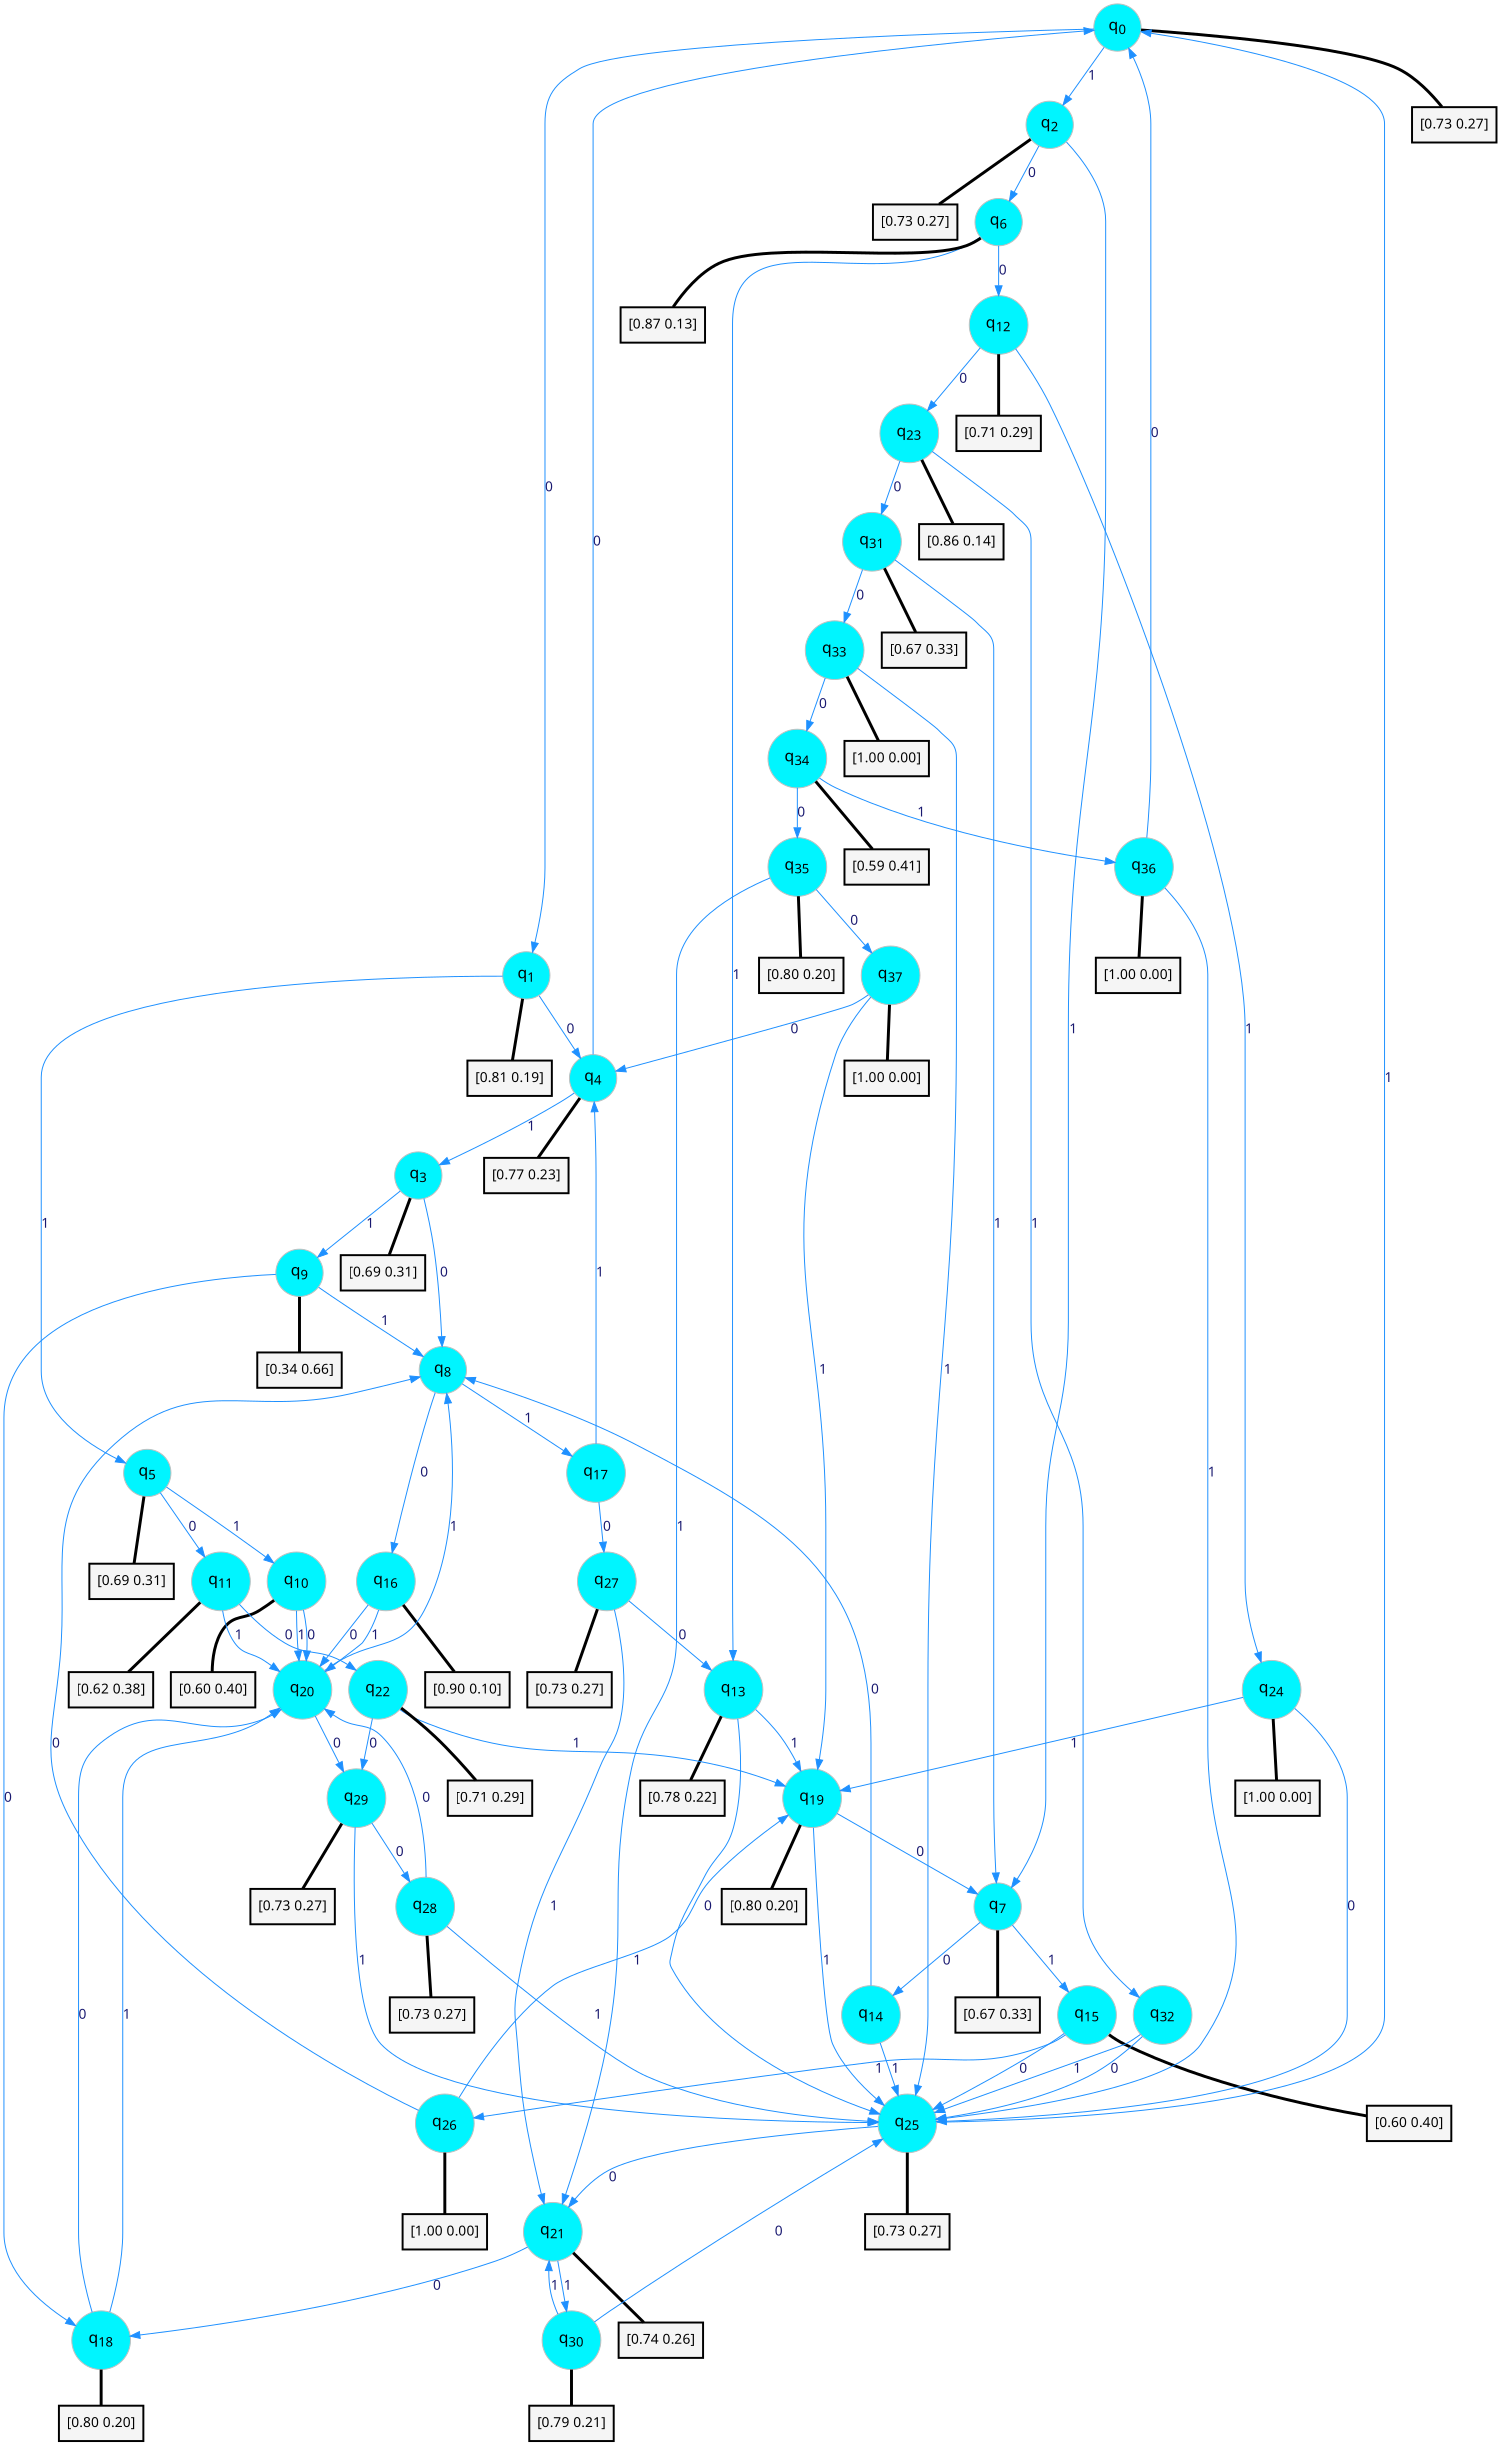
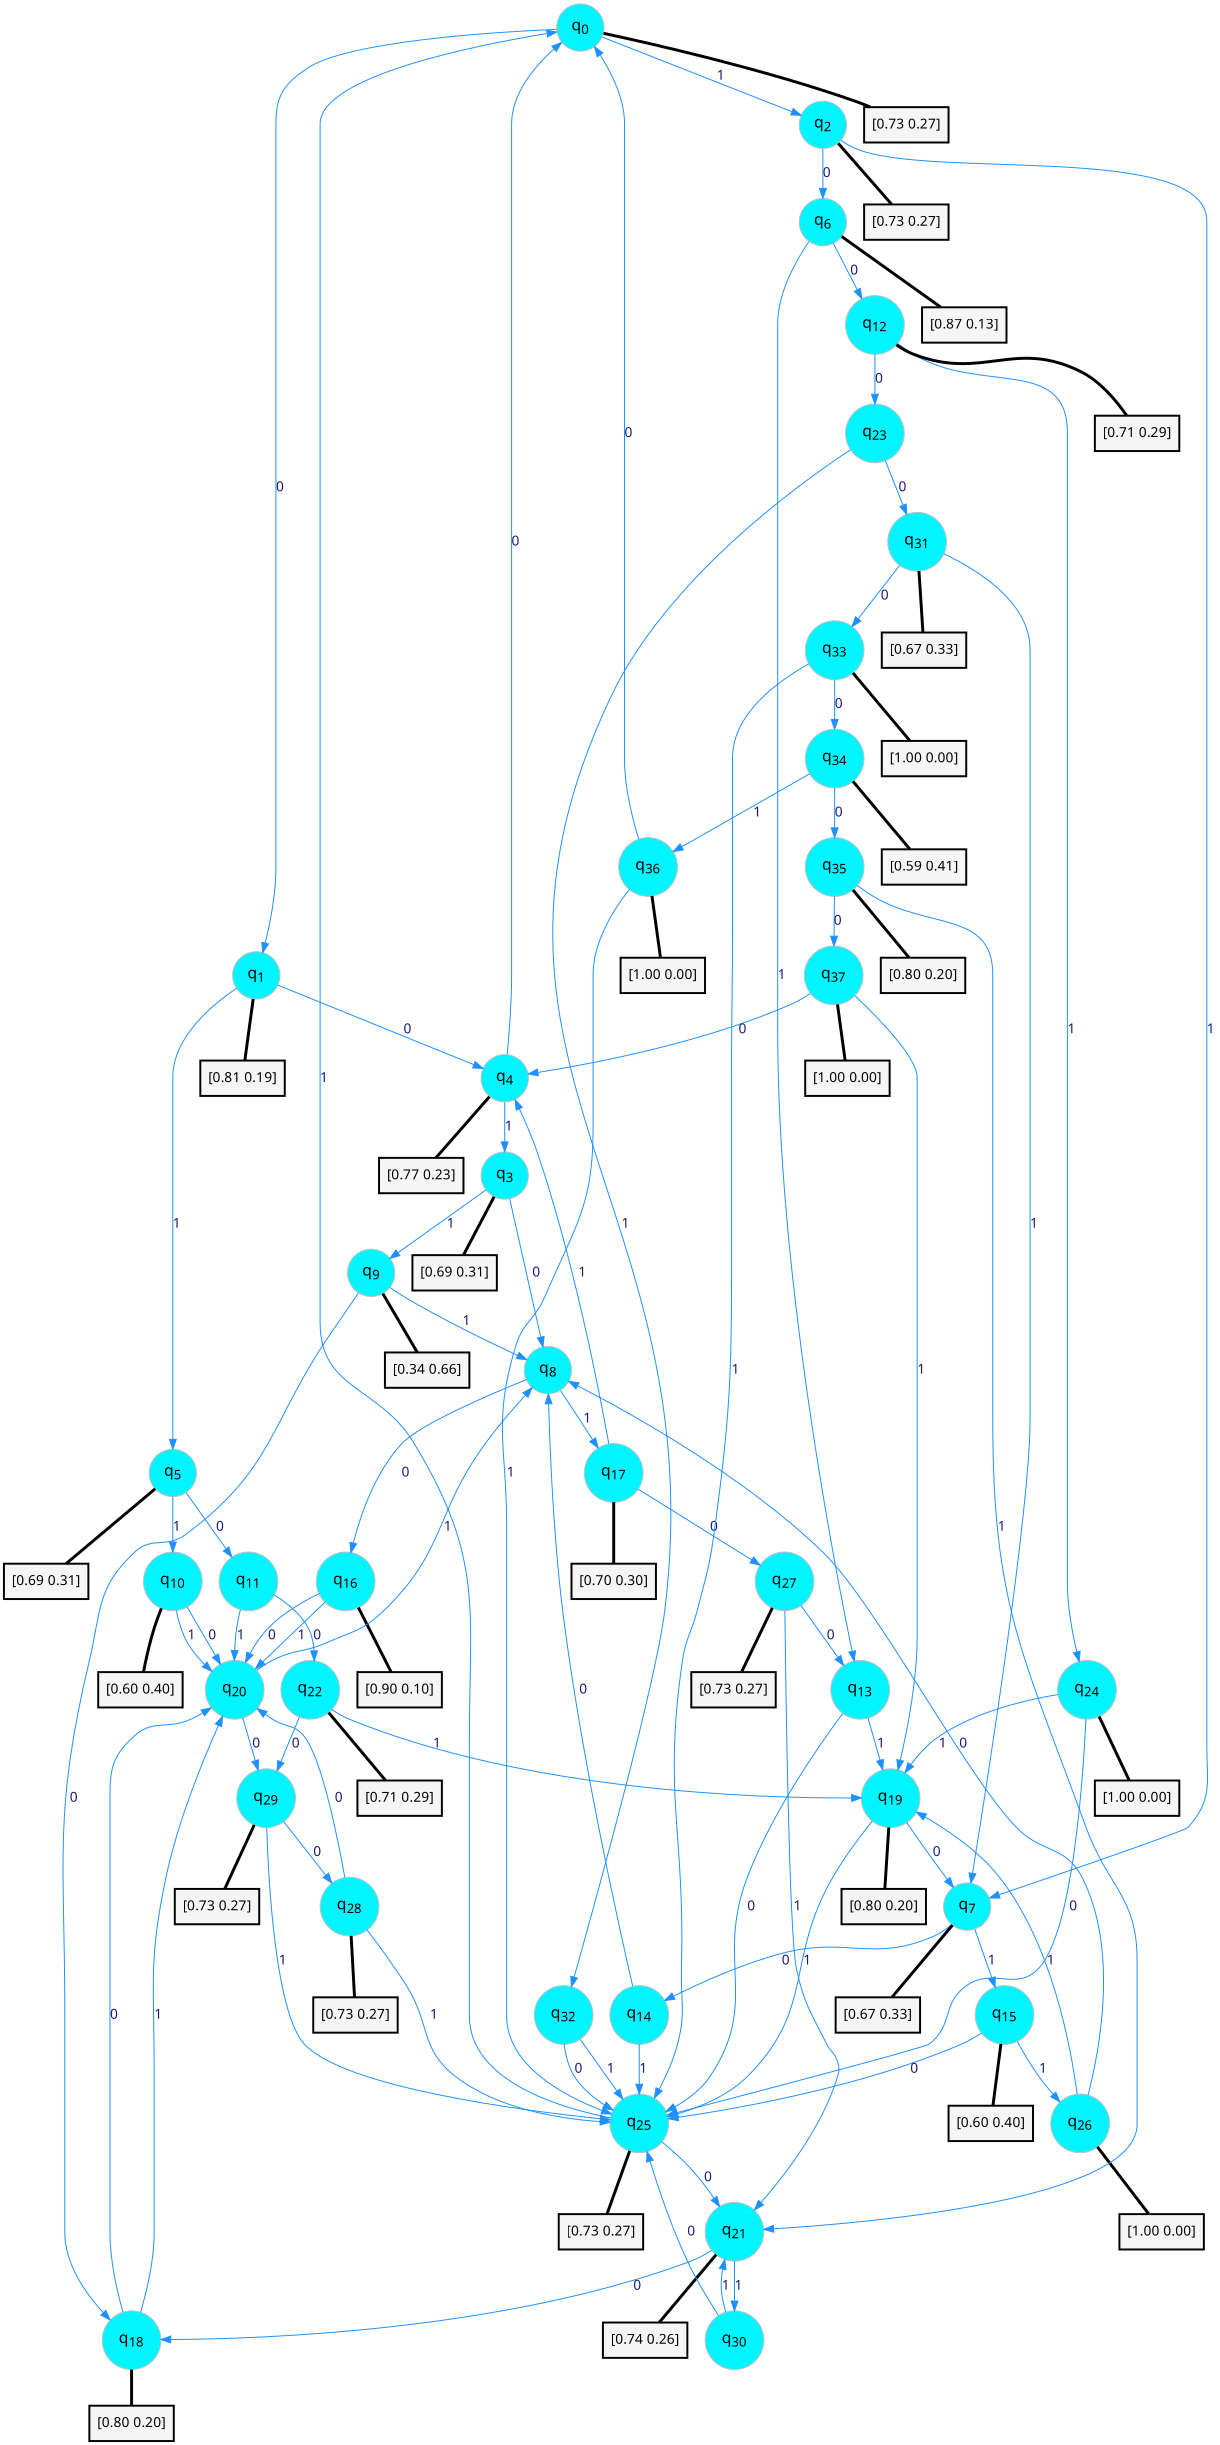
  digraph {
    fontname="Noto Sans"
    rankdir=TD
    node [color=gray fillcolor=turquoise1 fontcolor=black fontname="Noto Sans" fontsize=16 fontweight=bold shape=circle style=filled]
    edge [arrowsize=1 color=dodgerblue1 fontcolor=midnightblue fontname="Noto Sans" fontweight=bold penwidth=1 style=solid weight=20]
    n1 [label=<q<SUB>0</SUB>>]
    n2 [label=<q<SUB>1</SUB>>]
    n3 [label=<q<SUB>2</SUB>>]
    n4 [color=black fillcolor=whitesmoke fontsize=14 label="[0.73 0.27]" penwidth=2 shape=box]
    n5 [label=<q<SUB>4</SUB>>]
    n6 [label=<q<SUB>5</SUB>>]
    n7 [color=black fillcolor=whitesmoke fontsize=14 label="[0.81 0.19]" penwidth=2 shape=box]
    n8 [label=<q<SUB>6</SUB>>]
    n9 [label=<q<SUB>7</SUB>>]
    n10 [color=black fillcolor=whitesmoke fontsize=14 label="[0.73 0.27]" penwidth=2 shape=box]
    n11 [label=<q<SUB>3</SUB>>]
    n12 [color=black fillcolor=whitesmoke fontsize=14 label="[0.77 0.23]" penwidth=2 shape=box]
    n13 [label=<q<SUB>10</SUB>>]
    n14 [label=<q<SUB>11</SUB>>]
    n15 [color=black fillcolor=whitesmoke fontsize=14 label="[0.69 0.31]" penwidth=2 shape=box]
    n16 [label=<q<SUB>12</SUB>>]
    n17 [label=<q<SUB>13</SUB>>]
    n18 [color=black fillcolor=whitesmoke fontsize=14 label="[0.87 0.13]" penwidth=2 shape=box]
    n19 [label=<q<SUB>14</SUB>>]
    n20 [label=<q<SUB>15</SUB>>]
    n21 [color=black fillcolor=whitesmoke fontsize=14 label="[0.67 0.33]" penwidth=2 shape=box]
    n22 [label=<q<SUB>8</SUB>>]
    n23 [label=<q<SUB>9</SUB>>]
    n24 [color=black fillcolor=whitesmoke fontsize=14 label="[0.69 0.31]" penwidth=2 shape=box]
    n25 [label=<q<SUB>16</SUB>>]
    n26 [label=<q<SUB>17</SUB>>]
    n27 [label=<q<SUB>18</SUB>>]
    n28 [color=black fillcolor=whitesmoke fontsize=14 label="[0.34 0.66]" penwidth=2 shape=box]
    n29 [label=<q<SUB>20</SUB>>]
    n30 [color=black fillcolor=whitesmoke fontsize=14 label="[0.60 0.40]" penwidth=2 shape=box]
    n31 [label=<q<SUB>22</SUB>>]
-   n32 [color=black fillcolor=whitesmoke fontsize=14 label="[0.62 0.38]" penwidth=2 shape=box]
    n33 [label=<q<SUB>23</SUB>>]
    n34 [label=<q<SUB>24</SUB>>]
    n35 [color=black fillcolor=whitesmoke fontsize=14 label="[0.71 0.29]" penwidth=2 shape=box]
    n36 [label=<q<SUB>19</SUB>>]
    n37 [label=<q<SUB>25</SUB>>]
-   n38 [color=black fillcolor=whitesmoke fontsize=14 label="[0.78 0.22]" penwidth=2 shape=box]
    n39 [label=<q<SUB>26</SUB>>]
    n40 [color=black fillcolor=whitesmoke fontsize=14 label="[0.60 0.40]" penwidth=2 shape=box]
    n41 [color=black fillcolor=whitesmoke fontsize=14 label="[0.90 0.10]" penwidth=2 shape=box]
    n42 [label=<q<SUB>27</SUB>>]
+   n43 [color=black fillcolor=whitesmoke fontsize=14 label="[0.70 0.30]" penwidth=2 shape=box]
    n44 [color=black fillcolor=whitesmoke fontsize=14 label="[0.80 0.20]" penwidth=2 shape=box]
    n45 [label=<q<SUB>29</SUB>>]
    n46 [color=black fillcolor=whitesmoke fontsize=14 label="[0.71 0.29]" penwidth=2 shape=box]
    n47 [label=<q<SUB>31</SUB>>]
    n48 [label=<q<SUB>32</SUB>>]
-   n49 [color=black fillcolor=whitesmoke fontsize=14 label="[0.86 0.14]" penwidth=2 shape=box]
    n50 [color=black fillcolor=whitesmoke fontsize=14 label="[1.00 0.00]" penwidth=2 shape=box]
    n51 [color=black fillcolor=whitesmoke fontsize=14 label="[0.80 0.20]" penwidth=2 shape=box]
    n52 [label=<q<SUB>21</SUB>>]
    n53 [color=black fillcolor=whitesmoke fontsize=14 label="[0.73 0.27]" penwidth=2 shape=box]
    n54 [color=black fillcolor=whitesmoke fontsize=14 label="[1.00 0.00]" penwidth=2 shape=box]
    n55 [color=black fillcolor=whitesmoke fontsize=14 label="[0.73 0.27]" penwidth=2 shape=box]
    n56 [label=<q<SUB>28</SUB>>]
    n57 [color=black fillcolor=whitesmoke fontsize=14 label="[0.73 0.27]" penwidth=2 shape=box]
    n58 [label=<q<SUB>30</SUB>>]
    n59 [color=black fillcolor=whitesmoke fontsize=14 label="[0.74 0.26]" penwidth=2 shape=box]
-   n60 [color=black fillcolor=whitesmoke fontsize=14 label="[0.79 0.21]" penwidth=2 shape=box]
    n61 [label=<q<SUB>33</SUB>>]
    n62 [color=black fillcolor=whitesmoke fontsize=14 label="[0.67 0.33]" penwidth=2 shape=box]
    n63 [color=black fillcolor=whitesmoke fontsize=14 label="[0.73 0.27]" penwidth=2 shape=box]
    n64 [label=<q<SUB>34</SUB>>]
    n65 [color=black fillcolor=whitesmoke fontsize=14 label="[1.00 0.00]" penwidth=2 shape=box]
    n66 [label=<q<SUB>35</SUB>>]
    n67 [label=<q<SUB>36</SUB>>]
    n68 [color=black fillcolor=whitesmoke fontsize=14 label="[0.59 0.41]" penwidth=2 shape=box]
    n69 [label=<q<SUB>37</SUB>>]
    n70 [color=black fillcolor=whitesmoke fontsize=14 label="[0.80 0.20]" penwidth=2 shape=box]
    n71 [color=black fillcolor=whitesmoke fontsize=14 label="[1.00 0.00]" penwidth=2 shape=box]
    n72 [color=black fillcolor=whitesmoke fontsize=14 label="[1.00 0.00]" penwidth=2 shape=box]
    n1 -> n2 [label=0]
    n1 -> n3 [label=1]
    n1 -> n4 [arrowhead=none color=black penwidth=3]
    n2 -> n5 [label=0]
    n2 -> n6 [label=1]
    n2 -> n7 [arrowhead=none color=black penwidth=3]
    n3 -> n8 [label=0]
    n3 -> n9 [label=1]
    n3 -> n10 [arrowhead=none color=black penwidth=3]
    n5 -> n1 [label=0]
    n5 -> n11 [label=1]
    n5 -> n12 [arrowhead=none color=black penwidth=3]
    n6 -> n13 [label=1]
    n6 -> n14 [label=0]
    n6 -> n15 [arrowhead=none color=black penwidth=3]
    n8 -> n16 [label=0]
    n8 -> n17 [label=1]
    n8 -> n18 [arrowhead=none color=black penwidth=3]
    n9 -> n19 [label=0]
    n9 -> n20 [label=1]
    n9 -> n21 [arrowhead=none color=black penwidth=3]
    n11 -> n22 [label=0]
    n11 -> n23 [label=1]
    n11 -> n24 [arrowhead=none color=black penwidth=3]
    n13 -> n29 [label=0]
    n13 -> n29 [label=1]
    n13 -> n30 [arrowhead=none color=black penwidth=3]
    n14 -> n29 [label=1]
    n14 -> n31 [label=0]
-   n14 -> n32 [arrowhead=none color=black penwidth=3]
    n16 -> n33 [label=0]
    n16 -> n34 [label=1]
    n16 -> n35 [arrowhead=none color=black penwidth=3]
    n17 -> n36 [label=1]
    n17 -> n37 [label=0]
-   n17 -> n38 [arrowhead=none color=black penwidth=3]
    n19 -> n22 [label=0]
    n19 -> n37 [label=1]
    n20 -> n37 [label=0]
    n20 -> n39 [label=1]
    n20 -> n40 [arrowhead=none color=black penwidth=3]
    n22 -> n25 [label=0]
    n22 -> n26 [label=1]
    n23 -> n22 [label=1]
    n23 -> n27 [label=0]
    n23 -> n28 [arrowhead=none color=black penwidth=3]
    n25 -> n29 [label=0]
    n25 -> n29 [label=1]
    n25 -> n41 [arrowhead=none color=black penwidth=3]
    n26 -> n5 [label=1]
    n26 -> n42 [label=0]
+   n26 -> n43 [arrowhead=none color=black penwidth=3]
    n27 -> n29 [label=0]
    n27 -> n29 [label=1]
    n27 -> n44 [arrowhead=none color=black penwidth=3]
    n29 -> n22 [label=1]
    n29 -> n45 [label=0]
    n31 -> n36 [label=1]
    n31 -> n45 [label=0]
    n31 -> n46 [arrowhead=none color=black penwidth=3]
    n33 -> n47 [label=0]
    n33 -> n48 [label=1]
-   n33 -> n49 [arrowhead=none color=black penwidth=3]
    n34 -> n36 [label=1]
    n34 -> n37 [label=0]
    n34 -> n50 [arrowhead=none color=black penwidth=3]
    n36 -> n9 [label=0]
    n36 -> n37 [label=1]
    n36 -> n51 [arrowhead=none color=black penwidth=3]
    n37 -> n1 [label=1]
    n37 -> n52 [label=0]
    n37 -> n53 [arrowhead=none color=black penwidth=3]
    n39 -> n22 [label=0]
    n39 -> n36 [label=1]
    n39 -> n54 [arrowhead=none color=black penwidth=3]
    n42 -> n17 [label=0]
    n42 -> n52 [label=1]
    n42 -> n55 [arrowhead=none color=black penwidth=3]
    n45 -> n37 [label=1]
    n45 -> n56 [label=0]
    n45 -> n57 [arrowhead=none color=black penwidth=3]
    n47 -> n9 [label=1]
    n47 -> n61 [label=0]
    n47 -> n62 [arrowhead=none color=black penwidth=3]
    n48 -> n37 [label=0]
    n48 -> n37 [label=1]
    n52 -> n27 [label=0]
    n52 -> n58 [label=1]
    n52 -> n59 [arrowhead=none color=black penwidth=3]
    n56 -> n29 [label=0]
    n56 -> n37 [label=1]
    n56 -> n63 [arrowhead=none color=black penwidth=3]
    n58 -> n37 [label=0]
    n58 -> n52 [label=1]
-   n58 -> n60 [arrowhead=none color=black penwidth=3]
    n61 -> n37 [label=1]
    n61 -> n64 [label=0]
    n61 -> n65 [arrowhead=none color=black penwidth=3]
    n64 -> n66 [label=0]
    n64 -> n67 [label=1]
    n64 -> n68 [arrowhead=none color=black penwidth=3]
    n66 -> n52 [label=1]
    n66 -> n69 [label=0]
    n66 -> n70 [arrowhead=none color=black penwidth=3]
    n67 -> n1 [label=0]
    n67 -> n37 [label=1]
    n67 -> n71 [arrowhead=none color=black penwidth=3]
    n69 -> n5 [label=0]
    n69 -> n36 [label=1]
    n69 -> n72 [arrowhead=none color=black penwidth=3]
  }
